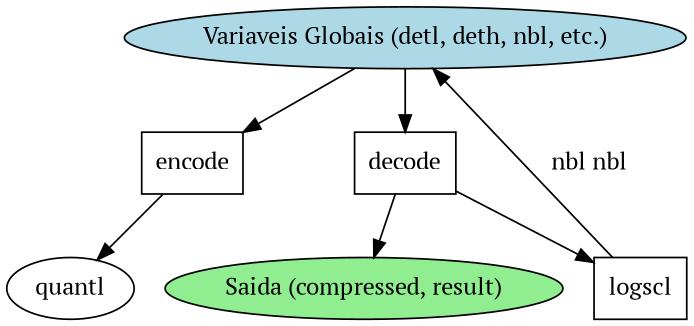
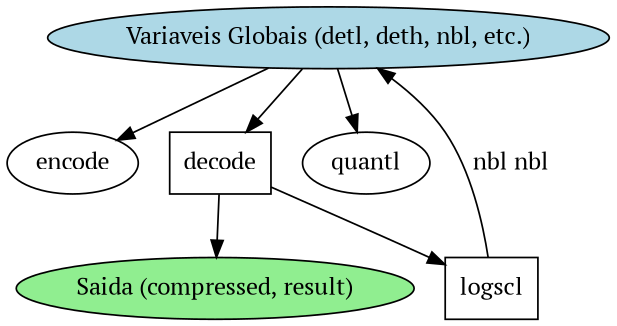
  digraph {
    fontname="PT Serif"
    node [fillcolor=lightblue fontname="PT Serif" shape=ellipse]
    edge [fontname="PT Serif"]
    n1 [label="Variaveis Globais (detl, deth, nbl, etc.)" style=filled]
-   n2 [label=encode shape=box]
+   n2 [label=encode]
    n3 [label=decode shape=box]
    n4 [label=quantl]
    n5 [fillcolor=lightgreen label="Saida (compressed, result)" style=filled]
    n6 [label=logscl shape=box]
    n1 -> n2
    n1 -> n3
-   n2 -> n4
+   n1 -> n4
    n3 -> n5
    n3 -> n6
    n6 -> n1 [label="nbl nbl"]
  }
